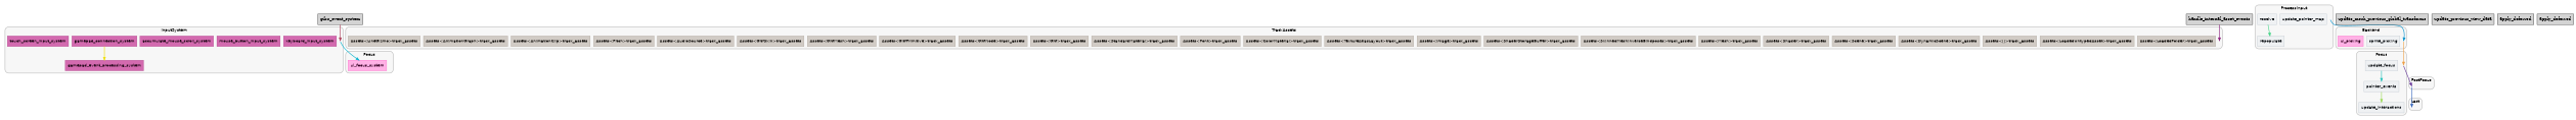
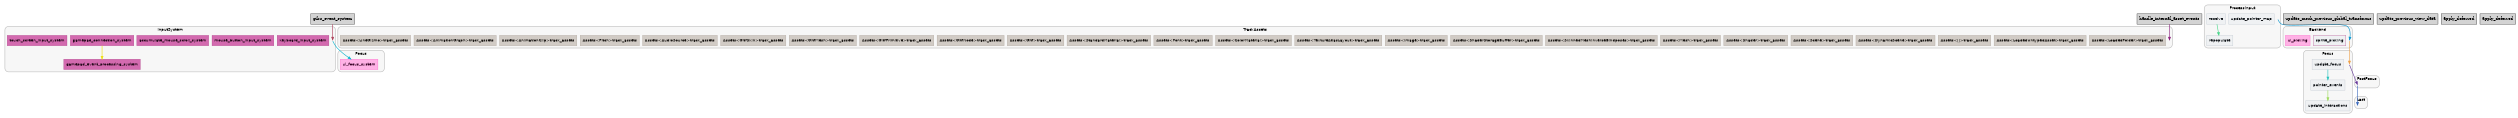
  digraph {
    bgcolor=white
    compound=true
    fontname=Helvetica
    nodesep=0.15
    rankdir=TB
    splines=spline
    node [shape=box style=filled color="#a3988c" fillcolor="#d1cbc5" fontcolor="#1c1916" fontname=Helvetica penwidth=1]
    edge [penwidth=2]
    "set_marker_node_Set(1)" [shape=point style=invis color="" fillcolor="" fontcolor="" fontname="" penwidth=""]
    n2 [color="#a5317d" fillcolor="#d36aaf" fontcolor="#270b1d" label=keyboard_input_system]
    n3 [color="#a5317d" fillcolor="#d36aaf" fontcolor="#270b1d" label=mouse_button_input_system]
    n4 [color="#a5317d" fillcolor="#d36aaf" fontcolor="#270b1d" label=accumulate_mouse_scroll_system]
    n5 [color="#a5317d" fillcolor="#d36aaf" fontcolor="#270b1d" label=gamepad_connection_system]
    n6 [color="#a5317d" fillcolor="#d36aaf" fontcolor="#270b1d" label=gamepad_event_processing_system]
    n7 [color="#a5317d" fillcolor="#d36aaf" fontcolor="#270b1d" label=touch_screen_input_system]
    "set_marker_node_Set(9)" [shape=point style=invis color="" fillcolor="" fontcolor="" fontname="" penwidth=""]
    n9 [label="Assets<LoadedFolder>track_assets"]
    n10 [label="Assets<LoadedUntypedAsset>track_assets"]
    n11 [label="Assets<()>track_assets"]
    n12 [label="Assets<DynamicScene>track_assets"]
    n13 [label="Assets<Scene>track_assets"]
    n14 [label="Assets<Shader>track_assets"]
    n15 [label="Assets<Mesh>track_assets"]
    n16 [label="Assets<SkinnedMeshInverseBindposes>track_assets"]
    n17 [label="Assets<ShaderStorageBuffer>track_assets"]
    n18 [label="Assets<Image>track_assets"]
    n19 [label="Assets<TextureAtlasLayout>track_assets"]
    n20 [label="Assets<ColorMaterial>track_assets"]
    n21 [label="Assets<Font>track_assets"]
    n22 [label="Assets<StandardMaterial>track_assets"]
    n23 [label="Assets<Gltf>track_assets"]
    n24 [label="Assets<GltfNode>track_assets"]
    n25 [label="Assets<GltfPrimitive>track_assets"]
    n26 [label="Assets<GltfMesh>track_assets"]
    n27 [label="Assets<GltfSkin>track_assets"]
    n28 [label="Assets<AudioSource>track_assets"]
    n29 [label="Assets<Pitch>track_assets"]
    n30 [label="Assets<AnimationClip>track_assets"]
    n31 [label="Assets<AnimationGraph>track_assets"]
    n32 [label="Assets<LineGizmo>track_assets"]
    "set_marker_node_Set(23)" [shape=point style=invis color="" fillcolor="" fontcolor="" fontname="" penwidth=""]
-   n34 [color="#b4bec7" fillcolor="#eff1f3" fontcolor="#15191d" label=sprite_picking]
+   n34 [color="#a5317d" fillcolor="#eff1f3" fontcolor="#15191d" label=sprite_picking]
    n35 [color="#ff4bc2" fillcolor="#ffb1e5" fontcolor="#320021" label=ui_picking]
    "set_marker_node_Set(26)" [shape=point style=invis color="" fillcolor="" fontcolor="" fontname="" penwidth=""]
    n37 [color="#ff4bc2" fillcolor="#ffb1e5" fontcolor="#320021" label=ui_focus_system]
    "set_marker_node_Set(43)" [shape=point style=invis color="" fillcolor="" fontcolor="" fontname="" penwidth=""]
    n39 [color="#b4bec7" fillcolor="#eff1f3" fontcolor="#15191d" label=update_pointer_map]
    n40 [color="#b4bec7" fillcolor="#eff1f3" fontcolor="#15191d" label=receive]
    n41 [color="#b4bec7" fillcolor="#eff1f3" fontcolor="#15191d" label=repopulate]
    "set_marker_node_Set(46)" [shape=point style=invis color="" fillcolor="" fontcolor="" fontname="" penwidth=""]
    n43 [color="#b4bec7" fillcolor="#eff1f3" fontcolor="#15191d" label=update_focus]
    n44 [color="#b4bec7" fillcolor="#eff1f3" fontcolor="#15191d" label=pointer_events]
    n45 [color="#b4bec7" fillcolor="#eff1f3" fontcolor="#15191d" label=update_interactions]
    "set_marker_node_Set(47)" [shape=point style=invis color="" fillcolor="" fontcolor="" fontname="" penwidth=""]
    "set_marker_node_Set(48)" [shape=point style=invis color="" fillcolor="" fontcolor="" fontname="" penwidth=""]
    n48 [label=handle_internal_asset_events color="" fillcolor="" fontcolor="" fontname="" penwidth=""]
    n49 [label=update_mesh_previous_global_transforms color="" fillcolor="" fontcolor="" fontname="" penwidth=""]
    n50 [label=update_previous_view_data color="" fillcolor="" fontcolor="" fontname="" penwidth=""]
    n51 [label=gilrs_event_system color="" fillcolor="" fontcolor="" fontname="" penwidth=""]
    n52 [label=apply_deferred color="" fillcolor="" fontcolor="" fontname="" penwidth=""]
    n53 [label=apply_deferred color="" fillcolor="" fontcolor="" fontname="" penwidth=""]
    subgraph cluster_1 {
      color="#00000040"
      fillcolor="#00000008"
      fontcolor="#000000"
      label=InputSystem
      penwidth=2
      style="rounded,filled"
      "set_marker_node_Set(1)"
      n2
      n3
      n4
      n5
      n6
      n7
    }
    subgraph cluster_2 {
      color="#00000040"
      fillcolor="#00000008"
      fontcolor="#000000"
      label=TrackAssets
      penwidth=2
      style="rounded,filled"
      "set_marker_node_Set(9)"
      n9
      n10
      n11
      n12
      n13
      n14
      n15
      n16
      n17
      n18
      n19
      n20
      n21
      n22
      n23
      n24
      n25
      n26
      n27
      n28
      n29
      n30
      n31
      n32
    }
    subgraph cluster_3 {
      color="#00000040"
      fillcolor="#00000008"
      fontcolor="#000000"
      label=Backend
      penwidth=2
      style="rounded,filled"
      "set_marker_node_Set(23)"
      n34
      n35
    }
    subgraph cluster_4 {
      color="#00000040"
      fillcolor="#00000008"
      fontcolor="#000000"
      label=Focus
      penwidth=2
      style="rounded,filled"
      "set_marker_node_Set(26)"
      n37
    }
    subgraph cluster_5 {
      color="#00000040"
      fillcolor="#00000008"
      fontcolor="#000000"
      label=ProcessInput
      penwidth=2
      style="rounded,filled"
      "set_marker_node_Set(43)"
      n39
      n40
      n41
    }
    subgraph cluster_6 {
      color="#00000040"
      fillcolor="#00000008"
      fontcolor="#000000"
      label=Focus
      penwidth=2
      style="rounded,filled"
      "set_marker_node_Set(46)"
      n43
      n44
      n45
    }
    subgraph cluster_7 {
      color="#00000040"
      fillcolor="#00000008"
      fontcolor="#000000"
      label=PostFocus
      penwidth=2
      style="rounded,filled"
      "set_marker_node_Set(47)"
    }
    subgraph cluster_8 {
      color="#00000040"
      fillcolor="#00000008"
      fontcolor="#000000"
      label=Last
      penwidth=2
      style="rounded,filled"
      "set_marker_node_Set(48)"
    }
    "set_marker_node_Set(1)" -> n37 [color="#00b0cc"]
    n5 -> n6 [color="#eede00"]
    "set_marker_node_Set(23)" -> "set_marker_node_Set(46)" [color="#ee9e44"]
    "set_marker_node_Set(43)" -> "set_marker_node_Set(23)" [color="#0090cc"]
    n40 -> n41 [color="#44d488"]
    "set_marker_node_Set(46)" -> "set_marker_node_Set(47)" [color="#663699"]
    n43 -> n44 [color="#22c2bb"]
    n44 -> n45 [color="#99d955"]
    "set_marker_node_Set(47)" -> "set_marker_node_Set(48)" [color="#3363bb"]
    n48 -> "set_marker_node_Set(9)" [color="#881877"]
    n51 -> "set_marker_node_Set(1)" [color="#aa3a55"]
  }
